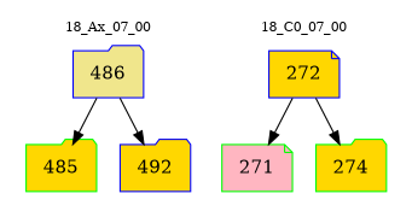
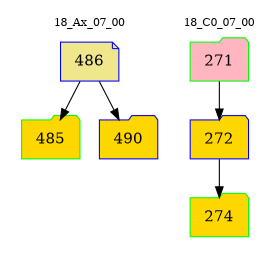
  digraph {
    node [color=blue fillcolor=gold shape=note style=filled]
    edge [color=black]
-   n1 [fillcolor=khaki label=486 shape=folder]
+   n1 [fillcolor=khaki label=486]
    n2 [color=green label=485 shape=folder]
-   n3 [label=492 shape=folder]
-   n4 [label=272]
-   n5 [color=green fillcolor=lightpink label=271]
+   n3 [label=490 shape=folder]
+   n4 [label=272 shape=folder]
+   n5 [color=green fillcolor=lightpink label=271 shape=folder]
    n6 [color=green label=274 shape=folder]
    subgraph cluster_1 {
      color=white
      fontsize=10
      label="18_Ax_07_00"
      n1
      n2
      n3
    }
    subgraph cluster_2 {
      color=white
      fontsize=10
      label="18_C0_07_00"
      n4
      n5
      n6
    }
    n1 -> n2
    n1 -> n3
-   n4 -> n5
+   n5 -> n4
    n4 -> n6
  }
